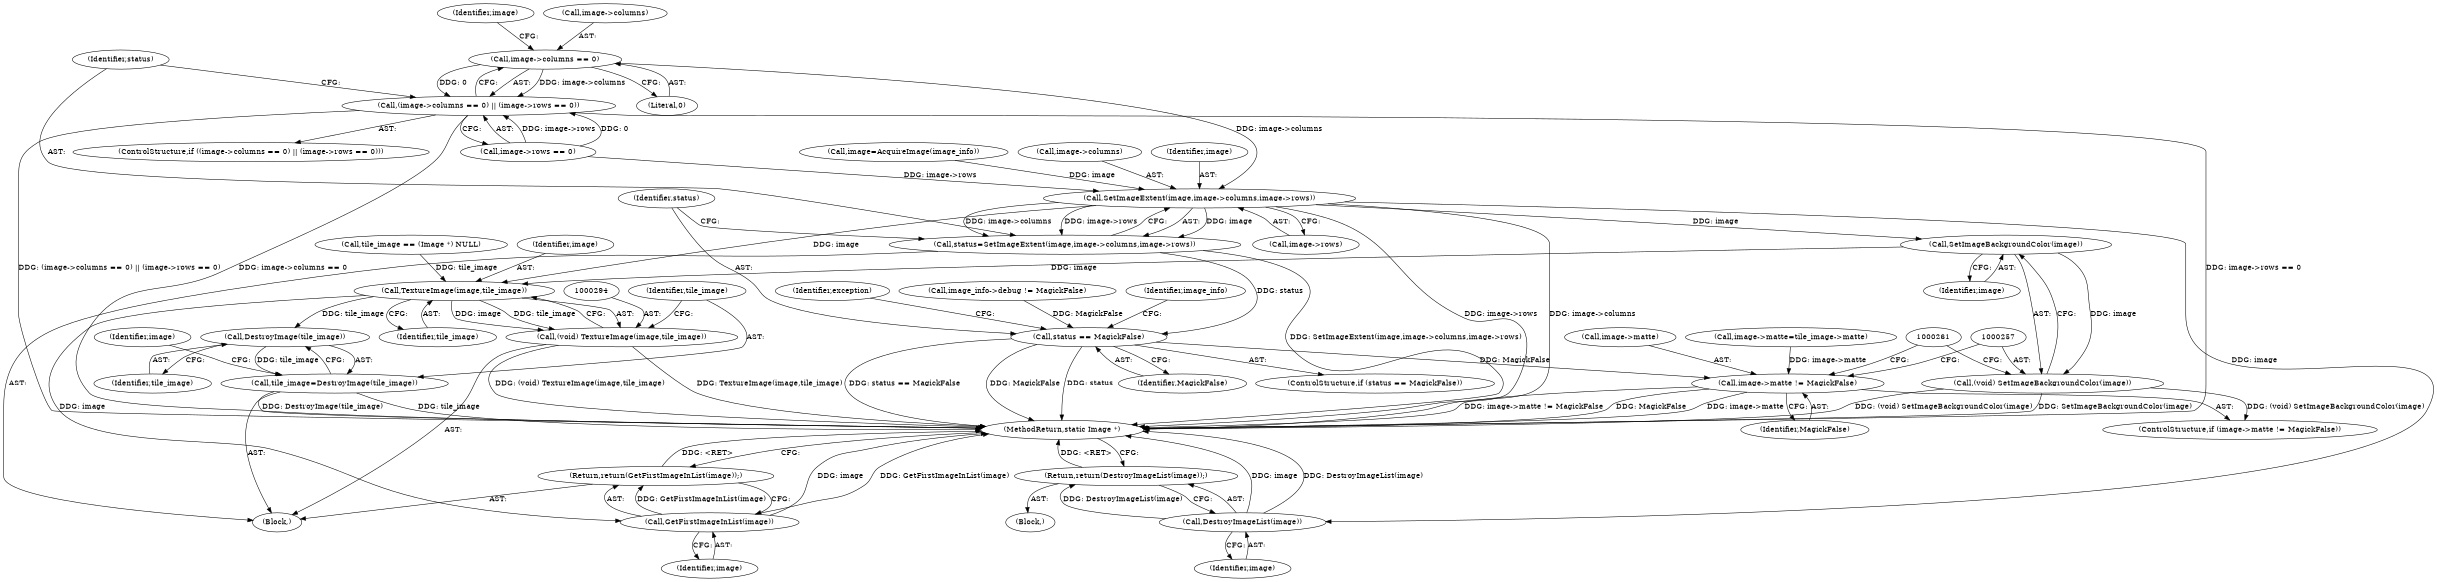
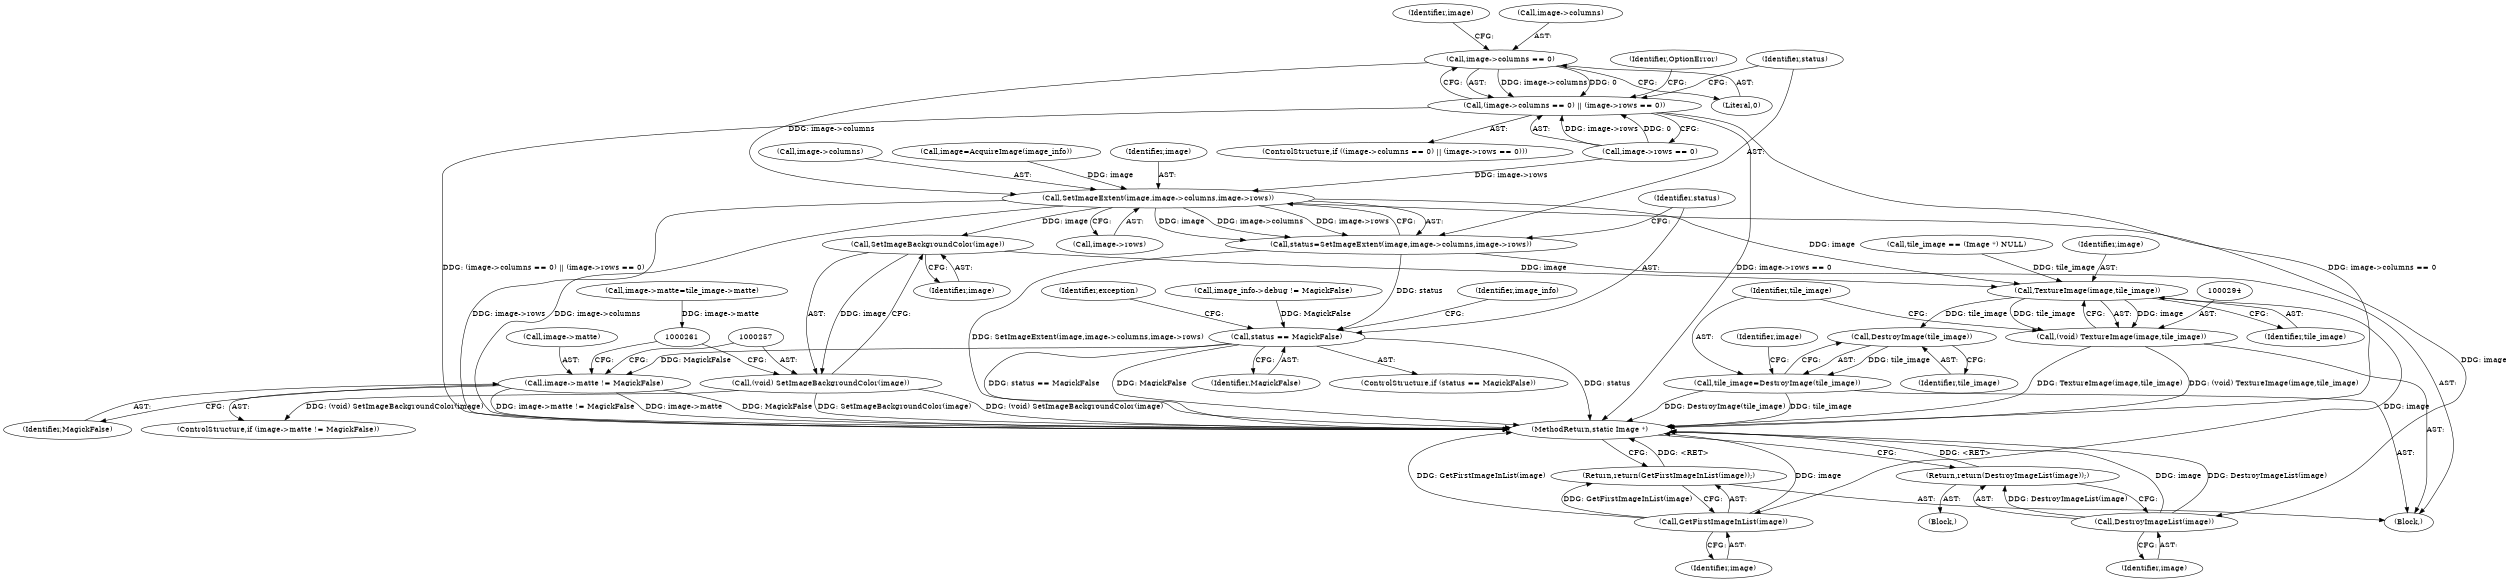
  digraph {
    n1 [label="(Call,image->columns == 0)"]
    n2 [label="(Call,(image->columns == 0) || (image->rows == 0))"]
    n3 [label="(Call,SetImageExtent(image,image->columns,image->rows))"]
    n4 [label="(Literal,0)"]
    n5 [label="(ControlStructure,if ((image->columns == 0) || (image->rows == 0)))"]
    n6 [label="(Call,image->rows == 0)"]
    n7 [label="(MethodReturn,static Image *)"]
    n8 [label="(Call,status=SetImageExtent(image,image->columns,image->rows))"]
    n9 [label="(Call,DestroyImageList(image))"]
    n10 [label="(Call,SetImageBackgroundColor(image))"]
    n11 [label="(Call,TextureImage(image,tile_image))"]
    n12 [label="(Call,image->rows)"]
    n13 [label="(Return,return(DestroyImageList(image));)"]
    n14 [label="(Return,return(GetFirstImageInList(image));)"]
    n15 [label="(Call,status == MagickFalse)"]
    n16 [label="(Block,)"]
    n17 [label="(Identifier,image)"]
    n18 [label="(Call,(void) SetImageBackgroundColor(image))"]
    n19 [label="(Identifier,image)"]
    n20 [label="(Call,(void) TextureImage(image,tile_image))"]
    n21 [label="(Call,DestroyImage(tile_image))"]
    n22 [label="(Call,GetFirstImageInList(image))"]
    n23 [label="(Identifier,tile_image)"]
    n24 [label="(Call,image->matte != MagickFalse)"]
    n25 [label="(Identifier,MagickFalse)"]
    n26 [label="(ControlStructure,if (status == MagickFalse))"]
    n27 [label="(Identifier,MagickFalse)"]
    n28 [label="(ControlStructure,if (image->matte != MagickFalse))"]
    n29 [label="(Block,)"]
    n30 [label="(Call,tile_image=DestroyImage(tile_image))"]
    n31 [label="(Identifier,tile_image)"]
    n32 [label="(Identifier,image)"]
    n33 [label="(Call,image->columns)"]
    n34 [label="(Identifier,image_info)"]
    n35 [label="(Call,image=AcquireImage(image_info))"]
    n36 [label="(Identifier,image)"]
    n37 [label="(Identifier,image)"]
    n38 [label="(Identifier,exception)"]
    n39 [label="(Identifier,tile_image)"]
    n40 [label="(Identifier,image)"]
    n41 [label="(Call,image_info->debug != MagickFalse)"]
    n42 [label="(Identifier,image)"]
+   n43 [label="(Identifier,OptionError)"]
    n44 [label="(Identifier,status)"]
    n45 [label="(Call,tile_image == (Image *) NULL)"]
    n46 [label="(Call,image->matte)"]
    n47 [label="(Identifier,status)"]
    n48 [label="(Call,image->matte=tile_image->matte)"]
    n49 [label="(Call,image->columns)"]
    1000257
    1000261
    1000294
    n1 -> n2 [label="AST: "]
    n1 -> n2 [label="DDG: image->columns"]
    n1 -> n2 [label="DDG: 0"]
    n1 -> n3 [label="DDG: image->columns"]
    n1 -> n4 [label="CFG: "]
    n2 -> n1 [label="CFG: "]
    n2 -> n5 [label="AST: "]
    n2 -> n6 [label="CFG: "]
    n2 -> n7 [label="DDG: (image->columns == 0) || (image->rows == 0)"]
    n2 -> n7 [label="DDG: image->rows == 0"]
    n2 -> n7 [label="DDG: image->columns == 0"]
    n3 -> n7 [label="DDG: image->rows"]
    n3 -> n7 [label="DDG: image->columns"]
    n3 -> n8 [label="AST: "]
    n3 -> n8 [label="DDG: image"]
    n3 -> n8 [label="DDG: image->columns"]
    n3 -> n8 [label="DDG: image->rows"]
    n3 -> n9 [label="DDG: image"]
    n3 -> n10 [label="DDG: image"]
    n3 -> n11 [label="DDG: image"]
    n3 -> n12 [label="CFG: "]
    n4 -> n1 [label="AST: "]
    n6 -> n2 [label="AST: "]
    n6 -> n2 [label="DDG: image->rows"]
    n6 -> n2 [label="DDG: 0"]
    n6 -> n3 [label="DDG: image->rows"]
    n7 -> n13 [label="CFG: "]
    n7 -> n14 [label="CFG: "]
    n8 -> n3 [label="CFG: "]
    n8 -> n7 [label="DDG: SetImageExtent(image,image->columns,image->rows)"]
    n8 -> n15 [label="DDG: status"]
    n8 -> n16 [label="AST: "]
    n9 -> n7 [label="DDG: image"]
    n9 -> n7 [label="DDG: DestroyImageList(image)"]
    n9 -> n13 [label="AST: "]
    n9 -> n13 [label="DDG: DestroyImageList(image)"]
    n9 -> n17 [label="CFG: "]
    n10 -> n11 [label="DDG: image"]
    n10 -> n18 [label="AST: "]
    n10 -> n18 [label="DDG: image"]
    n10 -> n19 [label="CFG: "]
    n11 -> n20 [label="AST: "]
    n11 -> n20 [label="DDG: image"]
    n11 -> n20 [label="DDG: tile_image"]
    n11 -> n21 [label="DDG: tile_image"]
    n11 -> n22 [label="DDG: image"]
    n11 -> n23 [label="CFG: "]
    n12 -> n3 [label="AST: "]
    n13 -> n7 [label="DDG: <RET>"]
    n13 -> n9 [label="CFG: "]
    n13 -> n29 [label="AST: "]
    n14 -> n7 [label="DDG: <RET>"]
    n14 -> n16 [label="AST: "]
    n14 -> n22 [label="CFG: "]
    n15 -> n7 [label="DDG: status"]
    n15 -> n7 [label="DDG: status == MagickFalse"]
    n15 -> n7 [label="DDG: MagickFalse"]
    n15 -> n24 [label="DDG: MagickFalse"]
    n15 -> n25 [label="CFG: "]
    n15 -> n26 [label="AST: "]
    n17 -> n9 [label="AST: "]
    n18 -> n7 [label="DDG: (void) SetImageBackgroundColor(image)"]
    n18 -> n7 [label="DDG: SetImageBackgroundColor(image)"]
    n18 -> n10 [label="CFG: "]
    n18 -> n28 [label="DDG: (void) SetImageBackgroundColor(image)"]
    n19 -> n10 [label="AST: "]
    n20 -> n7 [label="DDG: (void) TextureImage(image,tile_image)"]
    n20 -> n7 [label="DDG: TextureImage(image,tile_image)"]
    n20 -> n11 [label="CFG: "]
    n20 -> n16 [label="AST: "]
    n21 -> n30 [label="AST: "]
    n21 -> n30 [label="DDG: tile_image"]
    n21 -> n31 [label="CFG: "]
    n22 -> n7 [label="DDG: image"]
    n22 -> n7 [label="DDG: GetFirstImageInList(image)"]
    n22 -> n14 [label="AST: "]
    n22 -> n14 [label="DDG: GetFirstImageInList(image)"]
    n22 -> n32 [label="CFG: "]
    n23 -> n11 [label="AST: "]
    n24 -> n7 [label="DDG: image->matte != MagickFalse"]
    n24 -> n7 [label="DDG: MagickFalse"]
    n24 -> n7 [label="DDG: image->matte"]
    n24 -> n27 [label="CFG: "]
    n24 -> n28 [label="AST: "]
    n25 -> n15 [label="AST: "]
    n27 -> n24 [label="AST: "]
    n30 -> n7 [label="DDG: tile_image"]
    n30 -> n7 [label="DDG: DestroyImage(tile_image)"]
    n30 -> n16 [label="AST: "]
    n30 -> n21 [label="CFG: "]
    n31 -> n21 [label="AST: "]
    n32 -> n22 [label="AST: "]
    n33 -> n3 [label="AST: "]
    n34 -> n15 [label="CFG: "]
    n35 -> n3 [label="DDG: image"]
    n36 -> n11 [label="AST: "]
    n37 -> n30 [label="CFG: "]
    n38 -> n15 [label="CFG: "]
    n39 -> n20 [label="CFG: "]
    n39 -> n30 [label="AST: "]
    n40 -> n1 [label="CFG: "]
    n41 -> n15 [label="DDG: MagickFalse"]
    n42 -> n3 [label="AST: "]
+   n43 -> n2 [label="CFG: "]
    n44 -> n8 [label="CFG: "]
    n44 -> n15 [label="AST: "]
    n45 -> n11 [label="DDG: tile_image"]
    n46 -> n24 [label="AST: "]
    n47 -> n2 [label="CFG: "]
    n47 -> n8 [label="AST: "]
-   n48 -> n24 [label="DDG: image->matte"]
+   n48 -> 1000261 [label="DDG: image->matte"]
    n49 -> n1 [label="AST: "]
    1000257 -> n18 [label="AST: "]
    1000257 -> n24 [label="CFG: "]
    1000261 -> n18 [label="CFG: "]
    1000261 -> n24 [label="CFG: "]
    1000294 -> n20 [label="AST: "]
  }
